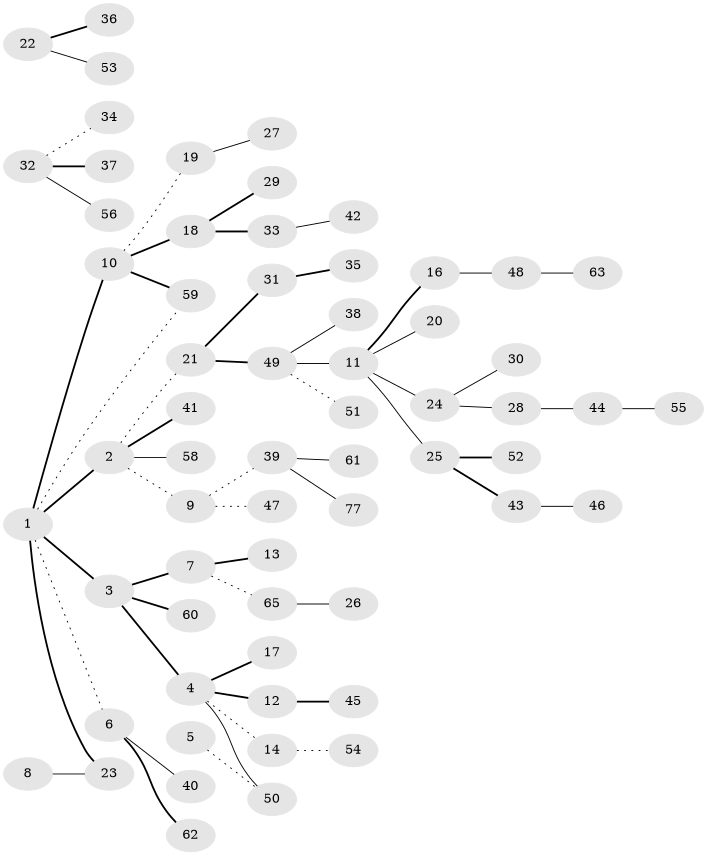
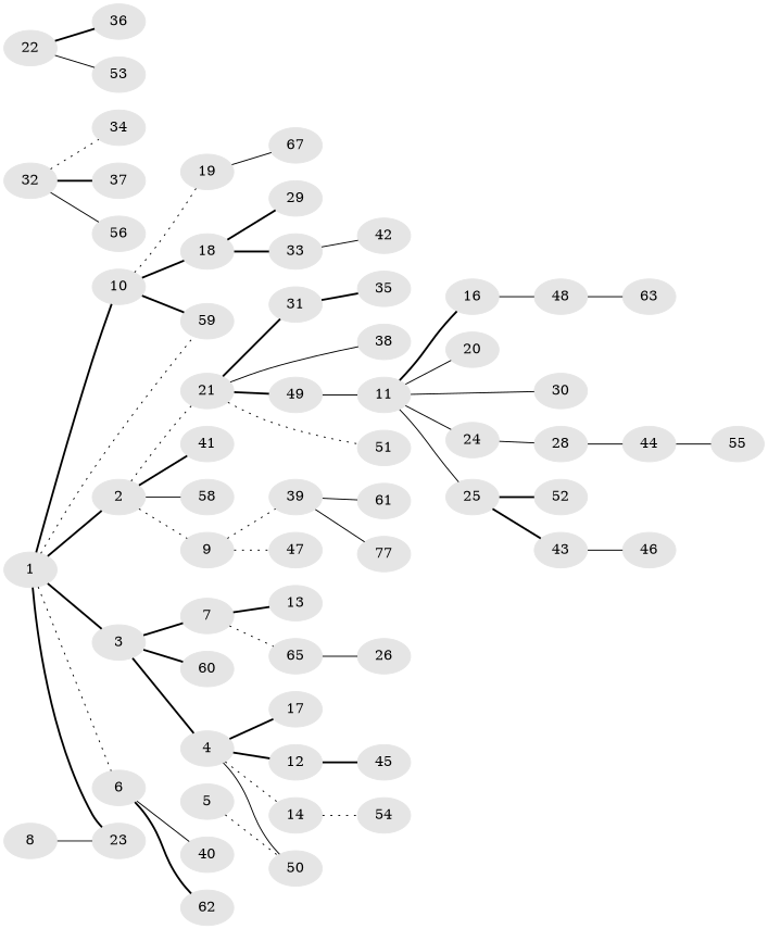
  graph {
    rankdir=LR
    node [color=gray90 style=filled]
    edge [style=bold]
    1
    2
    3
    6
    10
    59
    23
    9
    21
    41
    58
    4
    7
    60
    40
    62
    8
    18
    19
    39
    47
    31
    38
    49
    12
    14
    17
    50
    13
    n30 [label=65]
    5
    45
    54
    11
    16
    20
    24
    25
    30
    26
    n41 [label=77]
    61
    29
    33
-   27
+   27 [label=67]
    32
    34
    37
    56
    48
    28
    43
    52
    63
    42
    22
    36
    53
    35
    51
    44
    46
    55
    1 -- 2
    1 -- 3
    1 -- 6 [style=dotted]
    1 -- 10
    1 -- 59 [style=dotted]
    1 -- 23
    2 -- 9 [style=dotted]
    2 -- 21 [style=dotted]
    2 -- 41
    2 -- 58 [style=solid]
    3 -- 4
    3 -- 7
    3 -- 60
    6 -- 40 [style=solid]
    6 -- 62
    10 -- 59
    10 -- 18
    10 -- 19 [style=dotted]
    9 -- 39 [style=dotted]
    9 -- 47 [style=dotted]
    21 -- 31
-   49 -- 38 [style=solid]
+   21 -- 38 [style=solid]
    21 -- 49
    4 -- 12
    4 -- 14 [style=dotted]
    4 -- 17
    4 -- 50 [style=solid]
    7 -- 13
    7 -- n30 [style=dotted]
    8 -- 23 [style=solid]
    18 -- 29
    18 -- 33
    19 -- 27 [style=solid]
    39 -- n41 [style=solid]
    39 -- 61 [style=solid]
    31 -- 35
    49 -- 11 [style=solid]
-   49 -- 51 [style=dotted]
+   21 -- 51 [style=dotted]
    12 -- 45
    14 -- 54 [style=dotted]
    n30 -- 26 [style=solid]
    5 -- 50 [style=dotted]
    11 -- 16
    11 -- 20 [style=solid]
    11 -- 24 [style=solid]
    11 -- 25 [style=solid]
-   24 -- 30 [style=solid]
+   11 -- 30 [style=solid]
    16 -- 48 [style=solid]
    24 -- 28 [style=solid]
    25 -- 43
    25 -- 52
    33 -- 42 [style=solid]
    32 -- 34 [style=dotted]
    32 -- 37
    32 -- 56 [style=solid]
    48 -- 63 [style=solid]
    28 -- 44 [style=solid]
    43 -- 46 [style=solid]
    22 -- 36
    22 -- 53 [style=solid]
    44 -- 55 [style=solid]
  }
